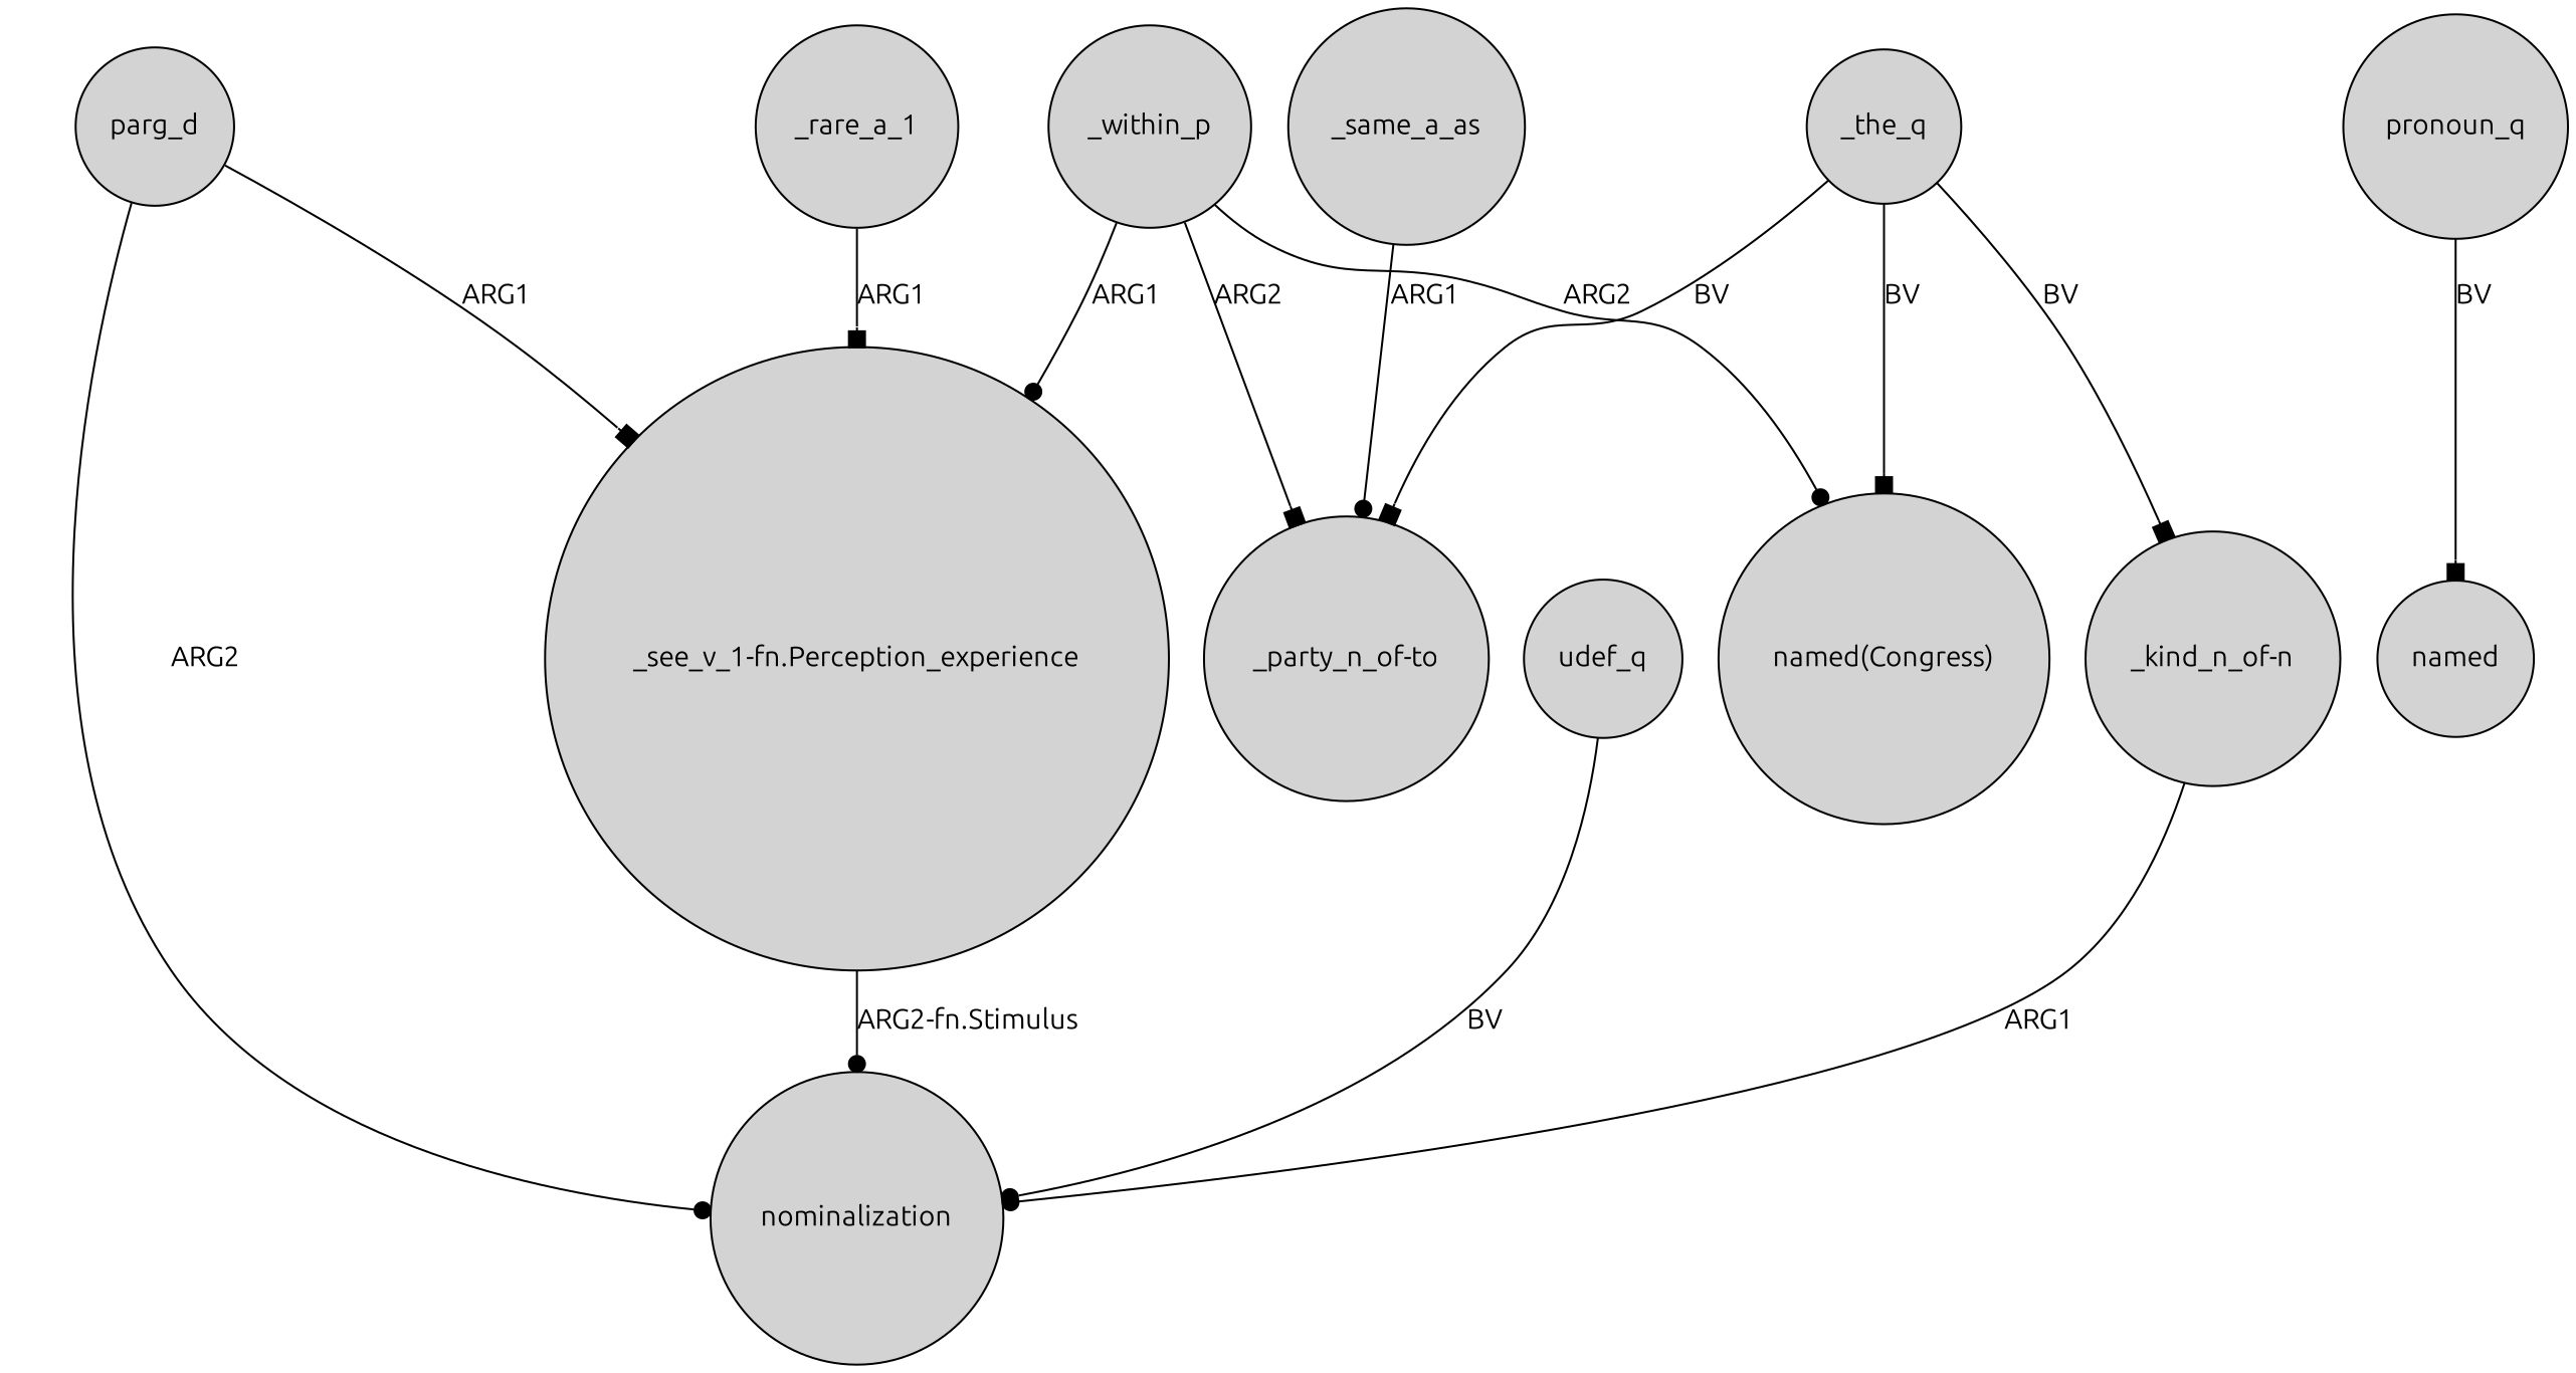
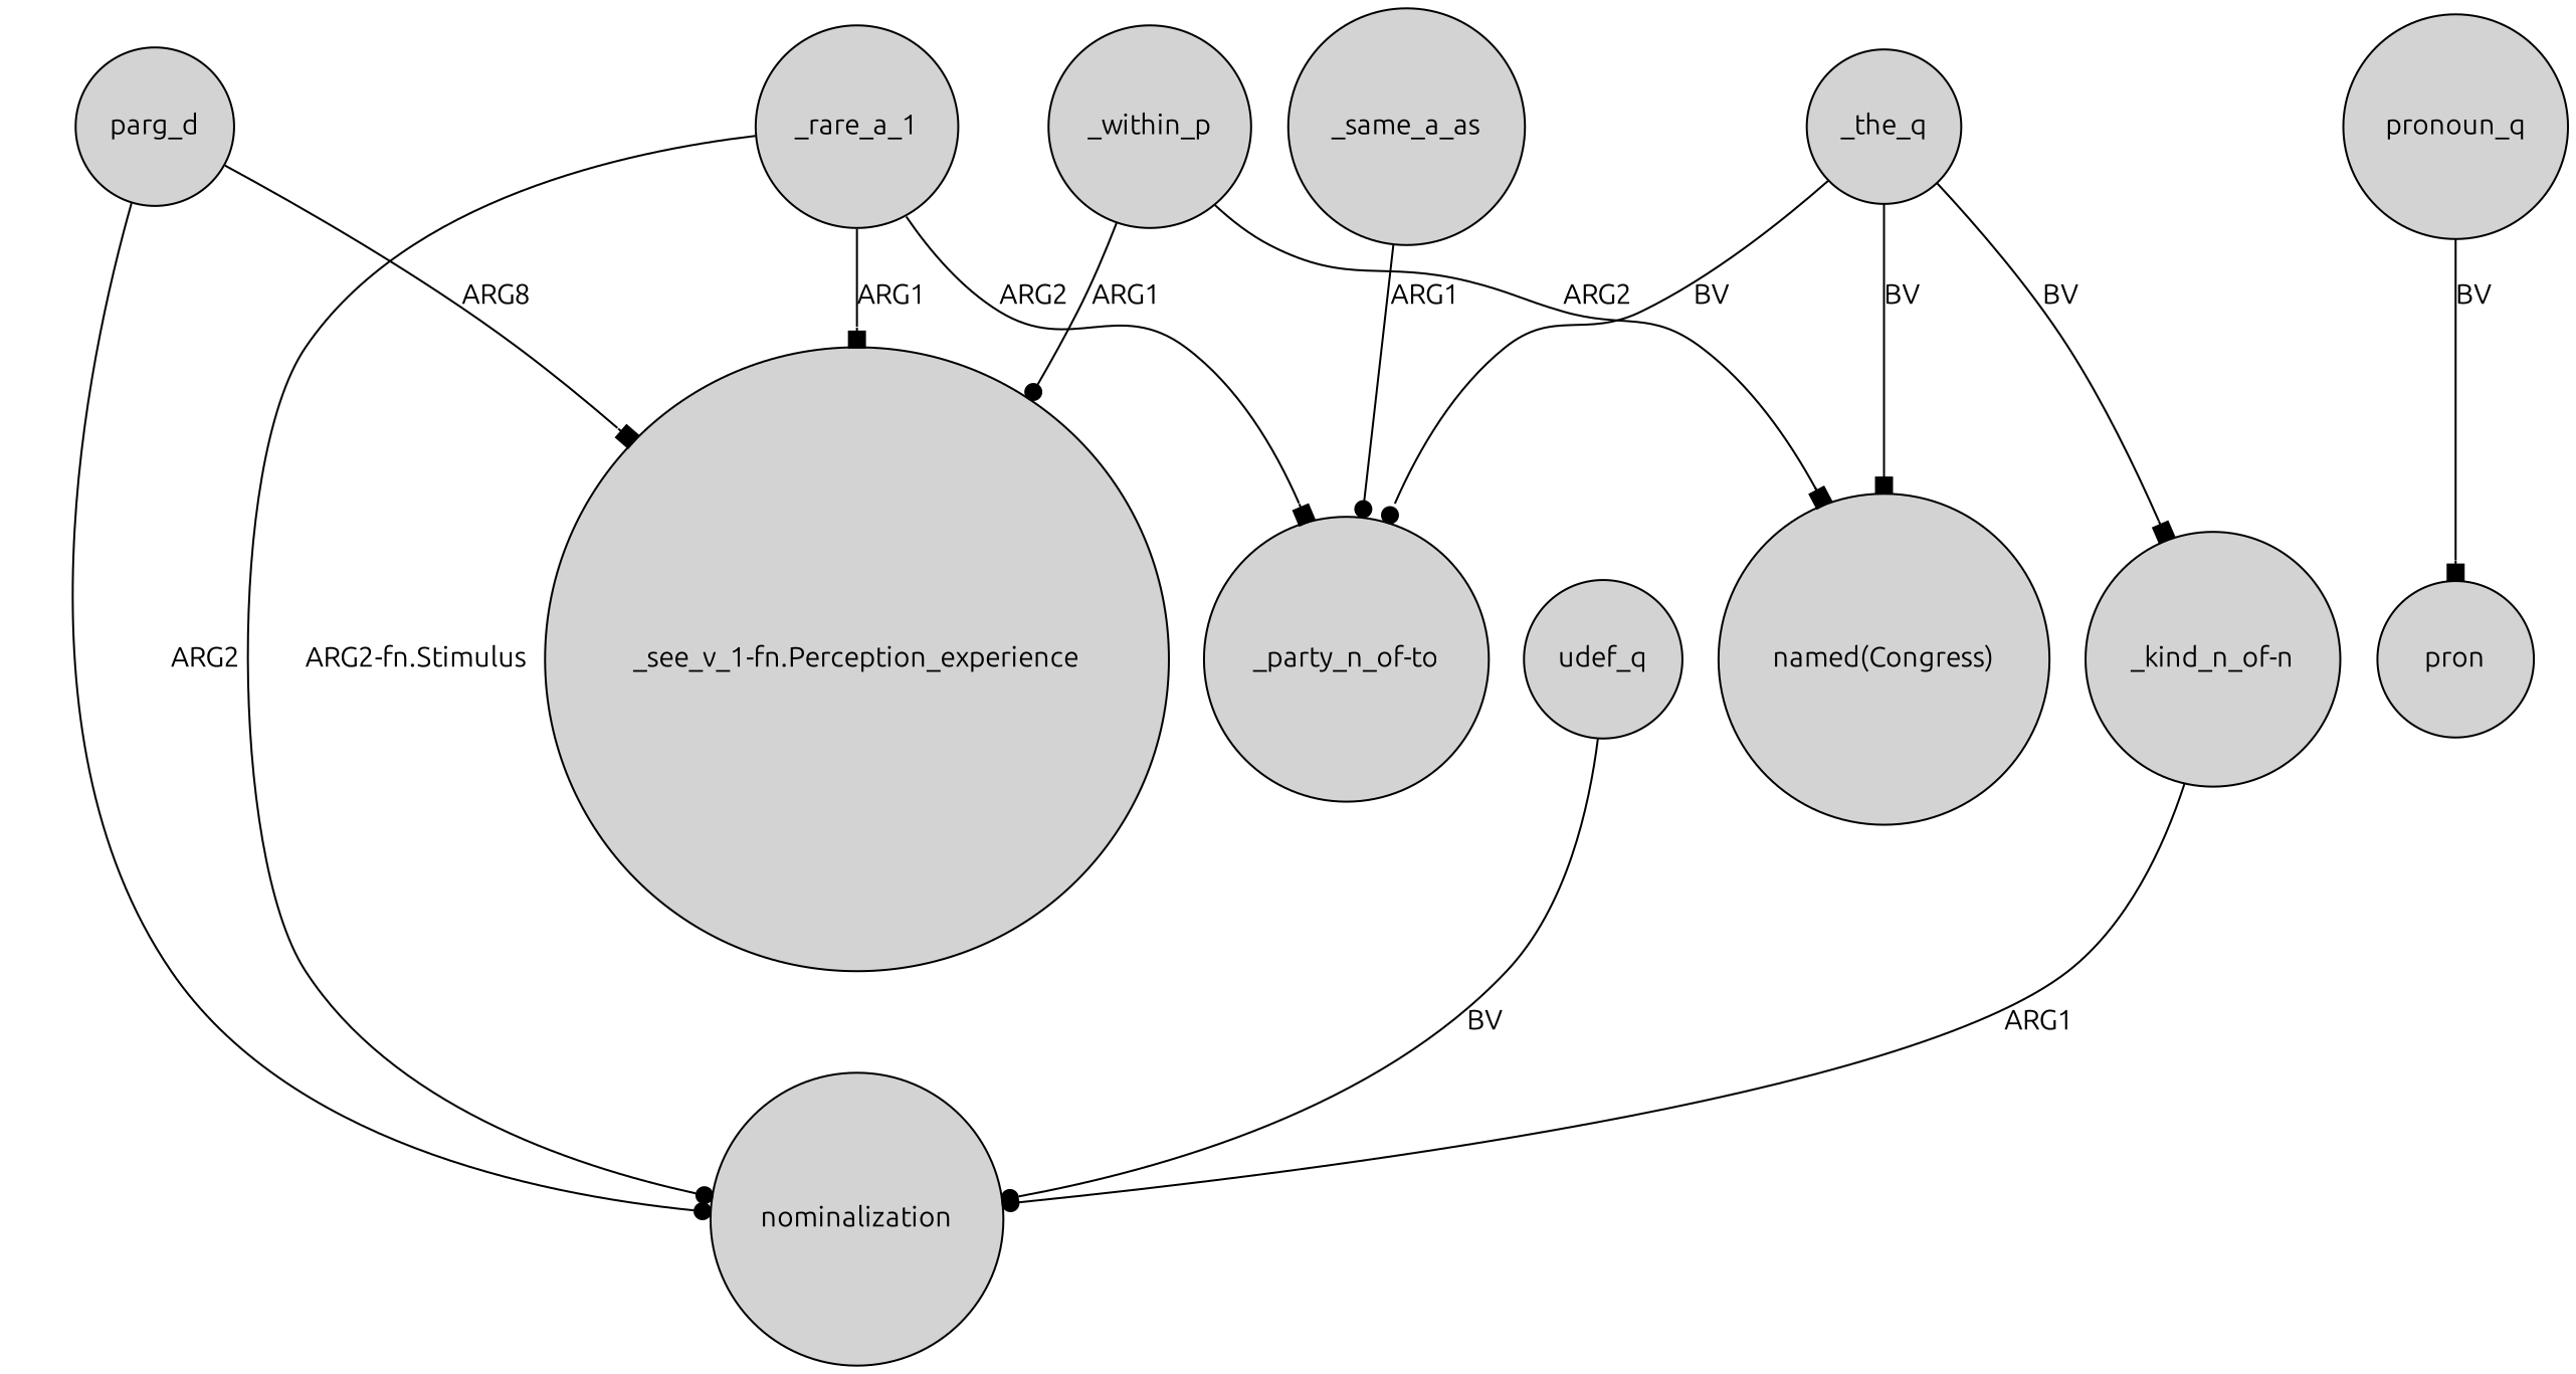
  digraph {
    fontname=Ubuntu
    node [fontname=Ubuntu shape=circle style=filled]
    edge [arrowhead=dot fontname=Ubuntu]
    "_kind_n_of-n"
    nominalization
    _within_p
    "_party_n_of-to"
    "_see_v_1-fn.Perception_experience"
    "named(Congress)"
    _same_a_as
    parg_d
    _rare_a_1
    _the_q
    udef_q
    pronoun_q
-   pron [label=named]
+   pron
    "_kind_n_of-n" -> nominalization [label=ARG1]
-   _within_p -> "_party_n_of-to" [arrowhead=box label=ARG2]
+   _rare_a_1 -> "_party_n_of-to" [arrowhead=box label=ARG2]
    _within_p -> "_see_v_1-fn.Perception_experience" [label=ARG1]
-   _within_p -> "named(Congress)" [label=ARG2]
-   "_see_v_1-fn.Perception_experience" -> nominalization [label="ARG2-fn.Stimulus"]
+   _within_p -> "named(Congress)" [arrowhead=box label=ARG2]
+   _rare_a_1 -> nominalization [label="ARG2-fn.Stimulus"]
    _same_a_as -> "_party_n_of-to" [label=ARG1]
    parg_d -> nominalization [label=ARG2]
-   parg_d -> "_see_v_1-fn.Perception_experience" [arrowhead=box label=ARG1]
+   parg_d -> "_see_v_1-fn.Perception_experience" [arrowhead=box label=ARG8]
    _rare_a_1 -> "_see_v_1-fn.Perception_experience" [arrowhead=box label=ARG1]
    _the_q -> "_kind_n_of-n" [arrowhead=box label=BV]
-   _the_q -> "_party_n_of-to" [arrowhead=box label=BV]
+   _the_q -> "_party_n_of-to" [label=BV]
    _the_q -> "named(Congress)" [arrowhead=box label=BV]
    udef_q -> nominalization [label=BV]
    pronoun_q -> pron [arrowhead=box label=BV]
  }
